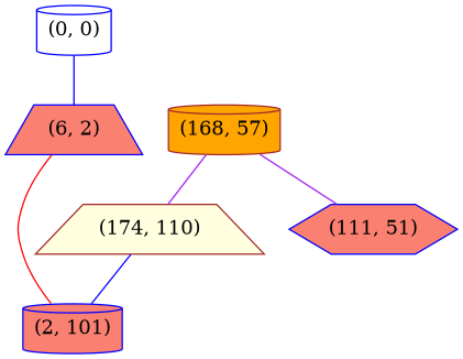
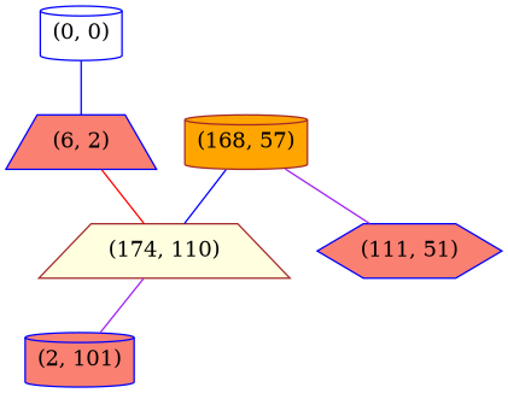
  graph {
    node [color=blue fillcolor=salmon shape=cylinder style=filled]
    edge [color=blue weight=1]
    "(0, 0)" [fillcolor=white]
    "(6, 2)" [shape=trapezium]
    "(2, 101)"
    n4 [color=brown fillcolor=orange label="(168, 57)"]
    "(174, 110)" [color=brown fillcolor=lightyellow shape=trapezium]
    "(111, 51)" [shape=hexagon]
    "(0, 0)" -- "(6, 2)" [weight=4]
-   "(6, 2)" -- "(2, 101)" [color=red]
-   n4 -- "(174, 110)" [color=purple]
+   "(6, 2)" -- "(174, 110)" [color=red]
+   n4 -- "(174, 110)"
    n4 -- "(111, 51)" [color=purple]
-   "(174, 110)" -- "(2, 101)"
+   "(174, 110)" -- "(2, 101)" [color=purple]
  }
